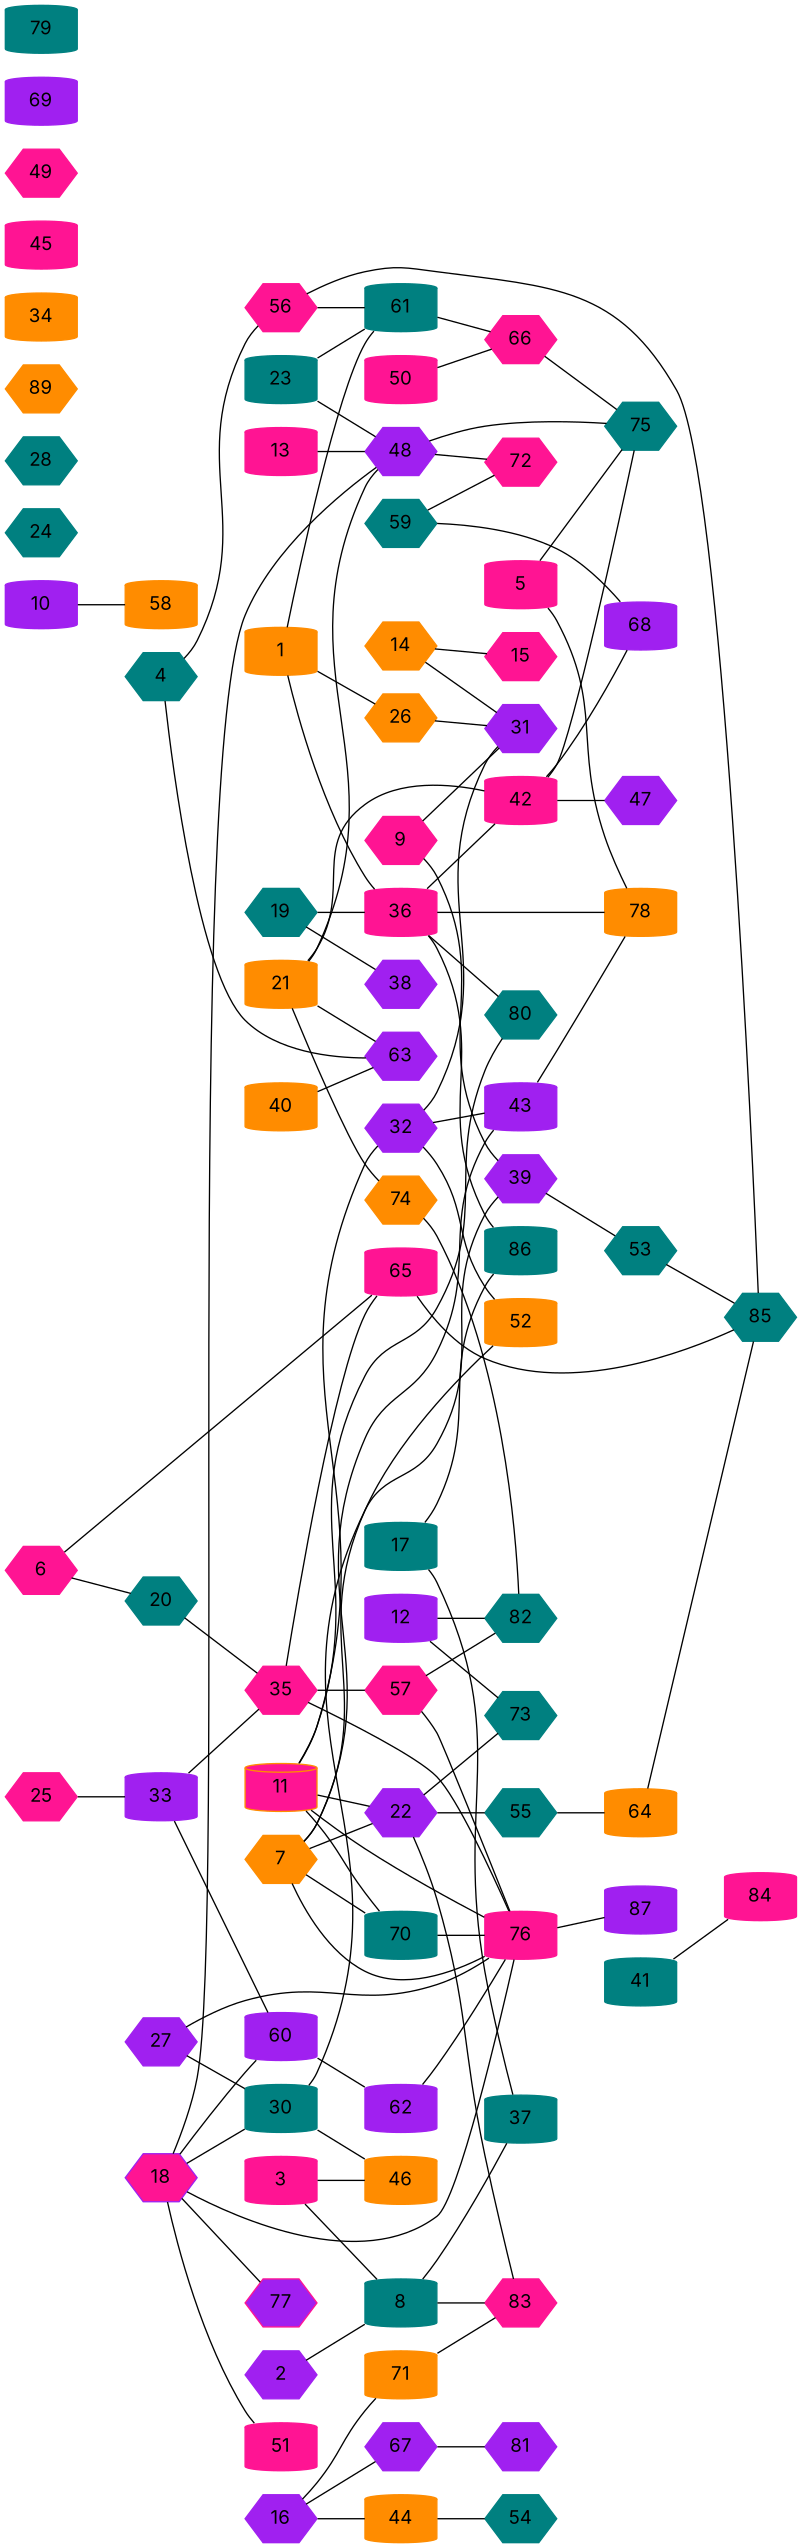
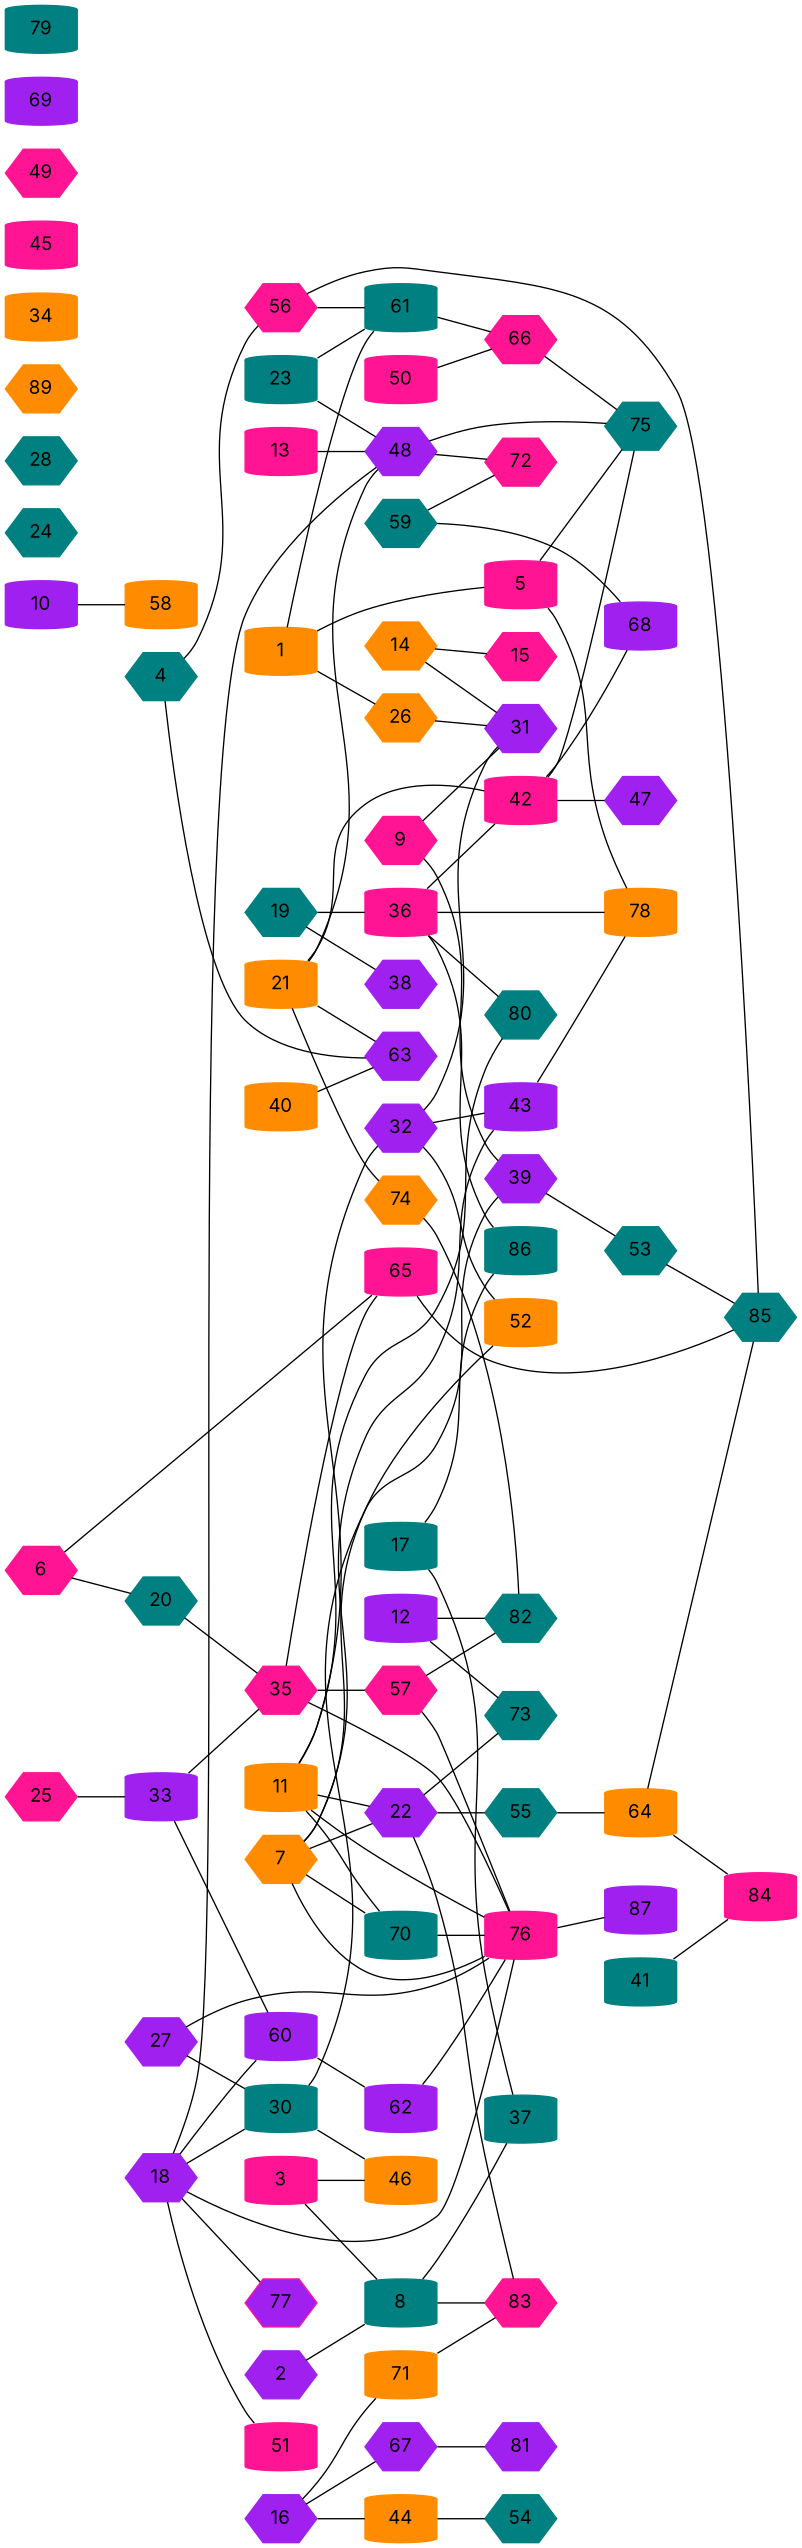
  graph {
    fontname=Inter
    rankdir=LR
    node [color=teal fontname=Inter shape=hexagon style=filled]
    edge [fontname=Inter]
    1 [color=darkorange shape=cylinder]
    26 [color=darkorange]
    36 [color=deeppink shape=cylinder]
    61 [shape=cylinder]
    31 [color=purple]
    78 [color=darkorange shape=cylinder]
    80
    86 [shape=cylinder]
    42 [color=deeppink shape=cylinder]
    66 [color=deeppink]
    2 [color=purple]
    8 [shape=cylinder]
    37 [shape=cylinder]
    83 [color=deeppink]
    3 [color=deeppink shape=cylinder]
    46 [color=darkorange shape=cylinder]
    56 [color=deeppink]
    4
    63 [color=purple]
    85
    5 [color=deeppink shape=cylinder]
    75
    6 [color=deeppink]
    20
    65 [color=deeppink shape=cylinder]
    35 [color=deeppink]
    7 [color=darkorange]
    22 [color=purple]
    43 [color=purple shape=cylinder]
    52 [color=darkorange shape=cylinder]
    70 [shape=cylinder]
    76 [color=deeppink shape=cylinder]
    73
    55
    87 [color=purple shape=cylinder]
    9 [color=deeppink]
    39 [color=purple]
    53
    10 [color=purple shape=cylinder]
    58 [color=darkorange shape=cylinder]
-   11 [color=darkorange shape=cylinder fillcolor=deeppink]
+   11 [color=darkorange shape=cylinder]
    32 [color=purple]
    12 [color=purple shape=cylinder]
    82
    13 [color=deeppink shape=cylinder]
    48 [color=purple]
    72 [color=deeppink]
    14 [color=darkorange]
    15 [color=deeppink]
    16 [color=purple]
    44 [color=darkorange shape=cylinder]
    67 [color=purple]
    71 [color=darkorange shape=cylinder]
    54
    81 [color=purple]
    17 [shape=cylinder]
-   18 [color=purple fillcolor=deeppink]
+   18 [color=purple]
    30 [shape=cylinder]
    51 [color=deeppink shape=cylinder]
    60 [color=purple shape=cylinder]
    77 [color=deeppink fillcolor=purple]
    62 [color=purple shape=cylinder]
    19
    38 [color=purple]
    57 [color=deeppink]
    21 [color=darkorange shape=cylinder]
    74 [color=darkorange]
    47 [color=purple]
    68 [color=purple shape=cylinder]
    64 [color=darkorange shape=cylinder]
    23 [shape=cylinder]
    24
    25 [color=deeppink]
    33 [color=purple shape=cylinder]
    27 [color=purple]
    28
    n77 [color=darkorange label=89]
    34 [color=darkorange shape=cylinder]
    40 [color=darkorange shape=cylinder]
    41 [shape=cylinder]
    84 [color=deeppink shape=cylinder]
    45 [color=deeppink shape=cylinder]
    49 [color=deeppink]
    50 [color=deeppink shape=cylinder]
    59
    69 [color=purple shape=cylinder]
    79 [shape=cylinder]
    1 -- 26
-   1 -- 36
+   1 -- 5
    1 -- 61
    26 -- 31
    36 -- 78
    36 -- 80
    36 -- 86
    36 -- 42
    61 -- 66
    42 -- 75
    42 -- 47
    42 -- 68
    66 -- 75
    2 -- 8
    8 -- 37
    8 -- 83
    3 -- 8
    3 -- 46
    56 -- 61
    56 -- 85
    4 -- 56
    4 -- 63
    5 -- 78
    5 -- 75
    6 -- 20
    6 -- 65
    20 -- 35
    65 -- 85
    35 -- 65
    35 -- 76
    35 -- 57
    7 -- 22
    7 -- 43
    7 -- 52
    7 -- 70
    7 -- 76
    22 -- 83
    22 -- 73
    22 -- 55
    43 -- 78
    70 -- 76
    76 -- 87
    55 -- 64
    9 -- 31
    9 -- 39
    39 -- 53
    53 -- 85
    10 -- 58
    11 -- 80
    11 -- 22
    11 -- 70
    11 -- 76
    11 -- 32
    32 -- 31
    32 -- 43
    32 -- 52
    12 -- 73
    12 -- 82
    13 -- 48
    48 -- 75
    48 -- 72
    14 -- 31
    14 -- 15
    16 -- 44
    16 -- 67
    16 -- 71
    44 -- 54
    67 -- 81
    71 -- 83
    17 -- 86
    17 -- 37
    18 -- 76
    18 -- 48
    18 -- 30
    18 -- 51
    18 -- 60
    18 -- 77
    30 -- 46
    30 -- 39
    60 -- 62
    62 -- 76
    19 -- 36
    19 -- 38
    57 -- 76
    57 -- 82
    21 -- 42
    21 -- 63
    21 -- 48
    21 -- 74
    74 -- 82
    64 -- 85
+   64 -- 84
    23 -- 61
    23 -- 48
    25 -- 33
    33 -- 35
    33 -- 60
    27 -- 76
    27 -- 30
    40 -- 63
    41 -- 84
    50 -- 66
    59 -- 72
    59 -- 68
  }
